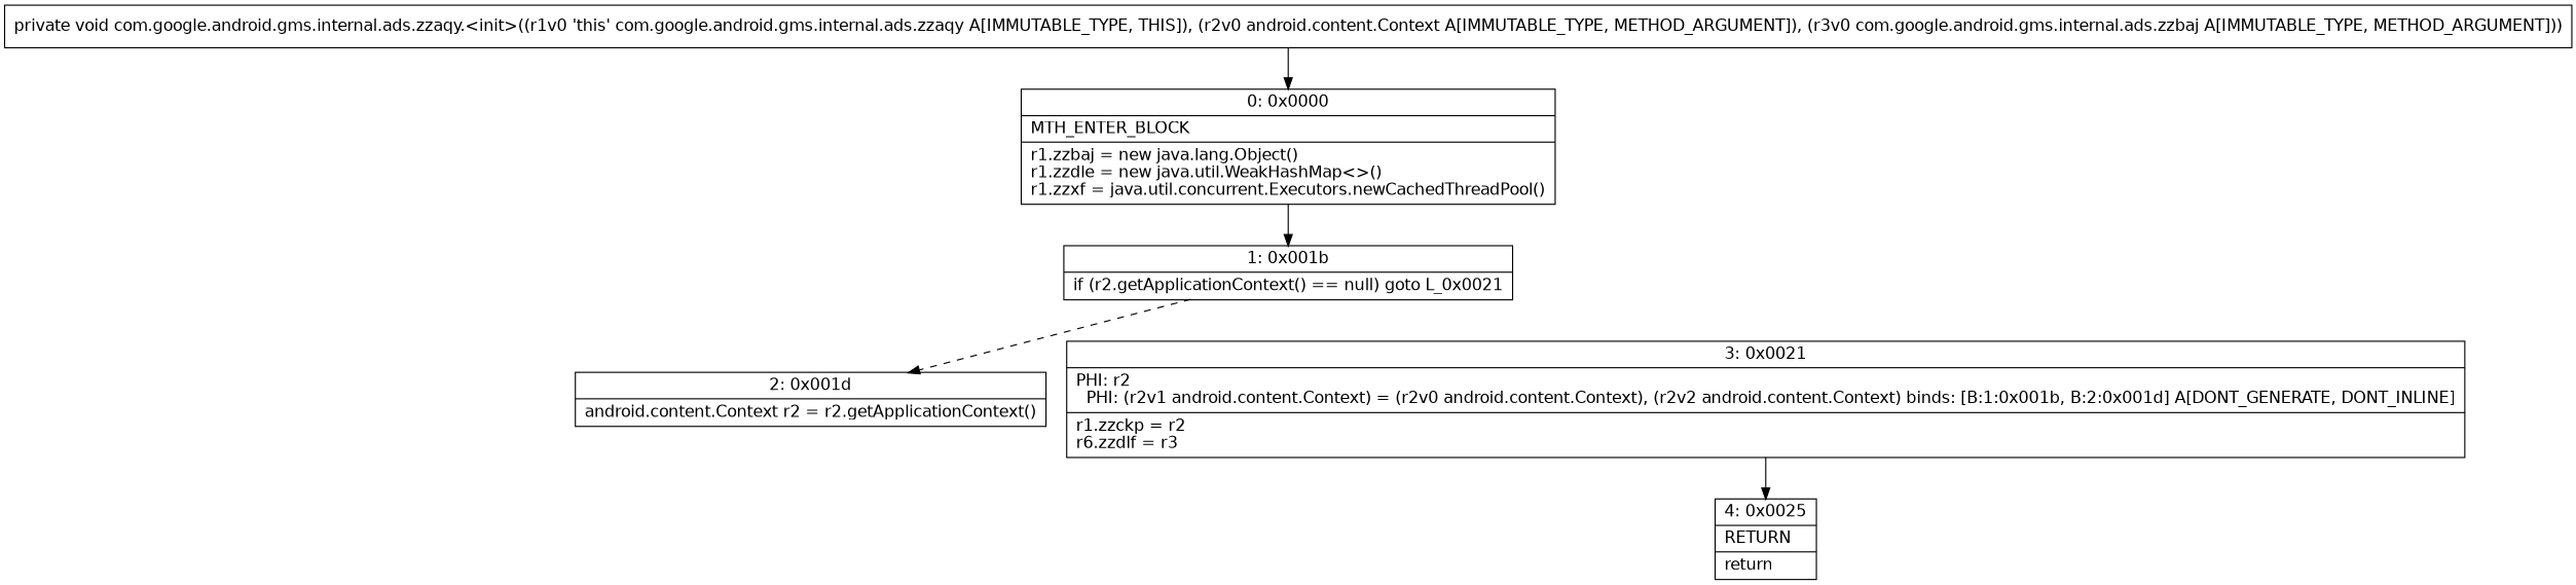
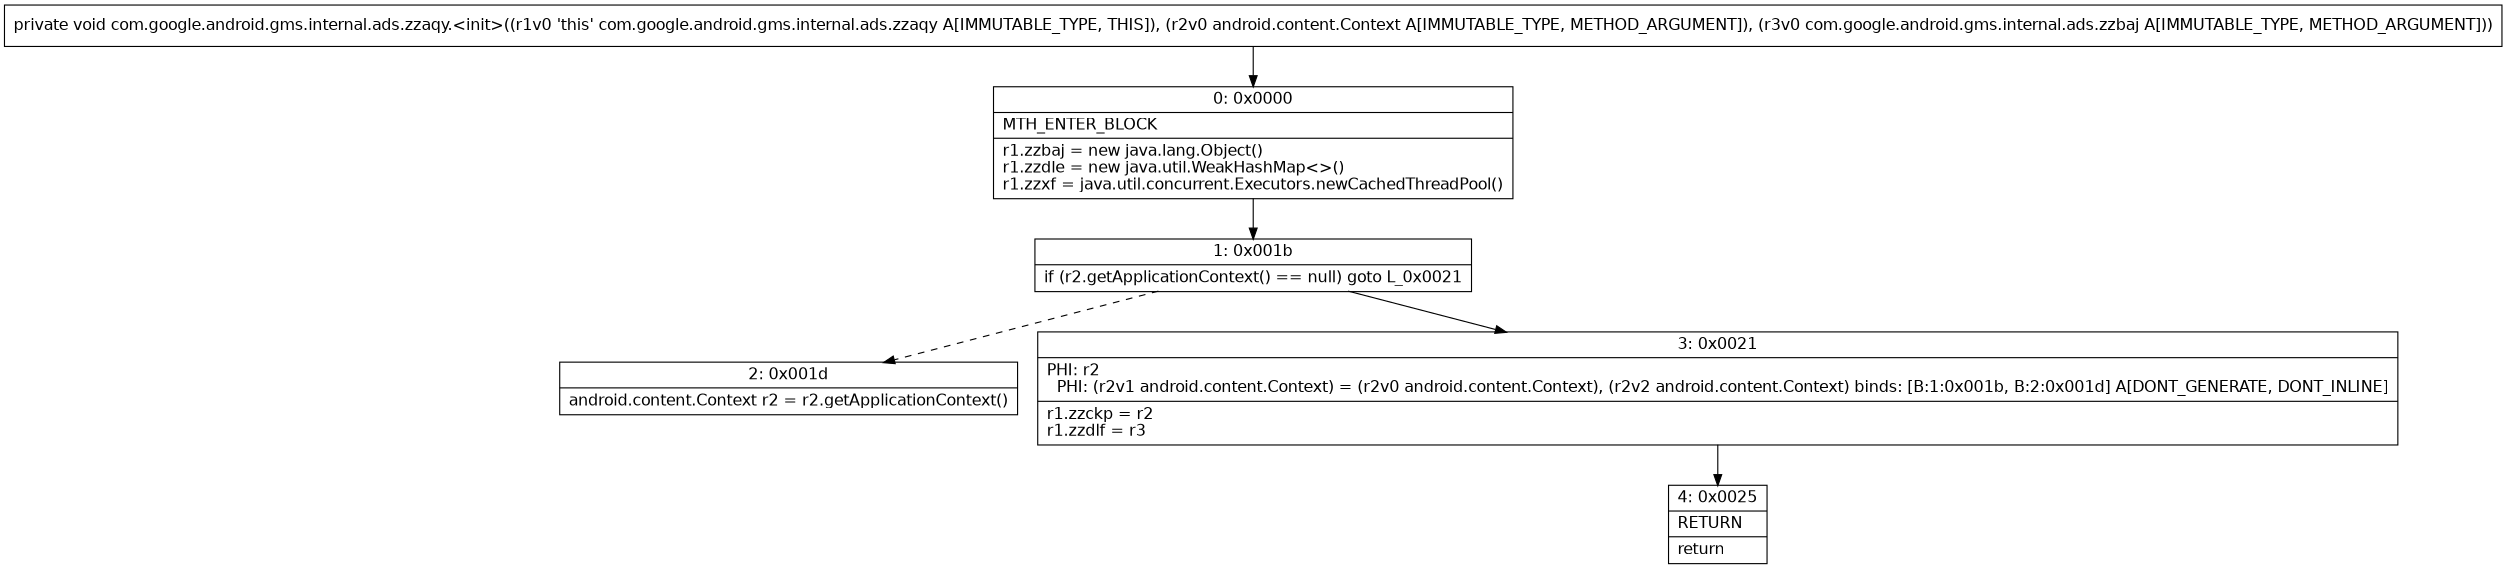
  digraph {
    fontname="DejaVu Sans"
    node [fontname="DejaVu Sans" shape=record]
    edge [fontname="DejaVu Sans"]
    n1 [label="{0\:\ 0x0000|MTH_ENTER_BLOCK\l|r1.zzbaj = new java.lang.Object()\lr1.zzdle = new java.util.WeakHashMap\<\>()\lr1.zzxf = java.util.concurrent.Executors.newCachedThreadPool()\l}"]
    n2 [label="{1\:\ 0x001b|if (r2.getApplicationContext() == null) goto L_0x0021\l}"]
    n3 [label="{2\:\ 0x001d|android.content.Context r2 = r2.getApplicationContext()\l}"]
-   n4 [label="{3\:\ 0x0021|PHI: r2 \l  PHI: (r2v1 android.content.Context) = (r2v0 android.content.Context), (r2v2 android.content.Context) binds: [B:1:0x001b, B:2:0x001d] A[DONT_GENERATE, DONT_INLINE]\l|r1.zzckp = r2\lr6.zzdlf = r3\l}"]
+   n4 [label="{3\:\ 0x0021|PHI: r2 \l  PHI: (r2v1 android.content.Context) = (r2v0 android.content.Context), (r2v2 android.content.Context) binds: [B:1:0x001b, B:2:0x001d] A[DONT_GENERATE, DONT_INLINE]\l|r1.zzckp = r2\lr1.zzdlf = r3\l}"]
    n5 [label="{4\:\ 0x0025|RETURN\l|return\l}"]
    n6 [label="{private void com.google.android.gms.internal.ads.zzaqy.\<init\>((r1v0 'this' com.google.android.gms.internal.ads.zzaqy A[IMMUTABLE_TYPE, THIS]), (r2v0 android.content.Context A[IMMUTABLE_TYPE, METHOD_ARGUMENT]), (r3v0 com.google.android.gms.internal.ads.zzbaj A[IMMUTABLE_TYPE, METHOD_ARGUMENT])) }"]
    n1 -> n2
    n2 -> n3 [style=dashed]
+   n2 -> n4
    n4 -> n5
    n6 -> n1
  }
